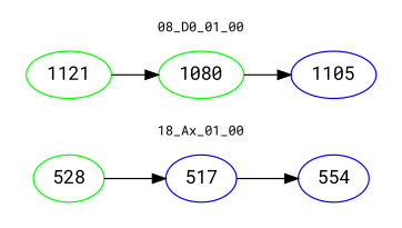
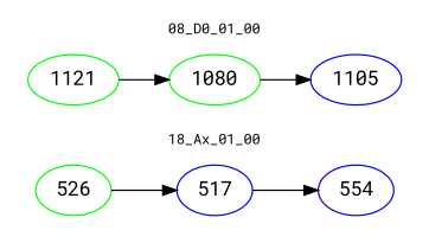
  digraph {
    fontname="Roboto Mono"
    rankdir=LR
    node [color=green fontname="Roboto Mono"]
    edge [color=black fontname="Roboto Mono"]
-   n1 [label=528]
+   n1 [label=526]
    n2 [color=blue label=517]
    n3 [color=blue label=554]
    n4 [label=1121]
    n5 [label=1080]
    n6 [color=blue label=1105]
    subgraph cluster_1 {
      color=white
      fontsize=10
      label="18_Ax_01_00"
      n1
      n2
      n3
    }
    subgraph cluster_2 {
      color=white
      fontsize=10
      label="08_D0_01_00"
      n4
      n5
      n6
    }
    n1 -> n2
    n2 -> n3
    n4 -> n5
    n5 -> n6
  }
